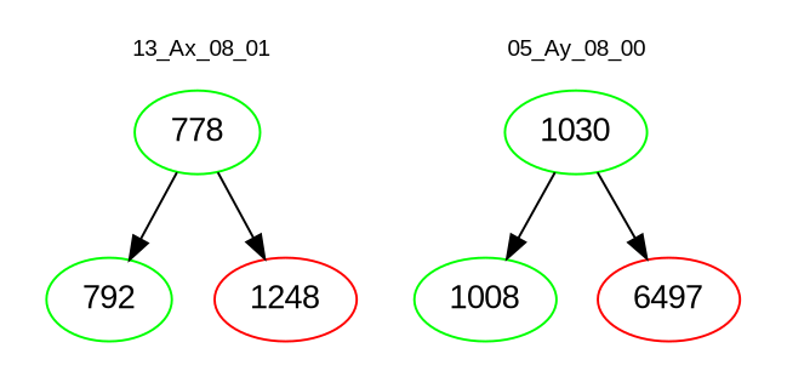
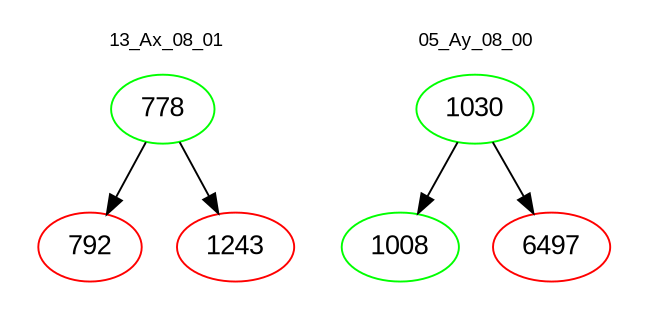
  digraph {
    fontname="Liberation Sans"
    node [color=green fontname="Liberation Sans"]
    edge [color=black fontname="Liberation Sans"]
    n1 [label=778]
-   n2 [label=792]
-   n3 [color=red label=1248]
+   n2 [color=red label=792]
+   n3 [color=red label=1243]
    n4 [label=1030]
    n5 [label=1008]
    n6 [color=red label=6497]
    subgraph cluster_1 {
      color=white
      fontsize=10
      label="13_Ax_08_01"
      n1
      n2
      n3
    }
    subgraph cluster_2 {
      color=white
      fontsize=10
      label="05_Ay_08_00"
      n4
      n5
      n6
    }
    n1 -> n2
    n1 -> n3
    n4 -> n5
    n4 -> n6
  }
